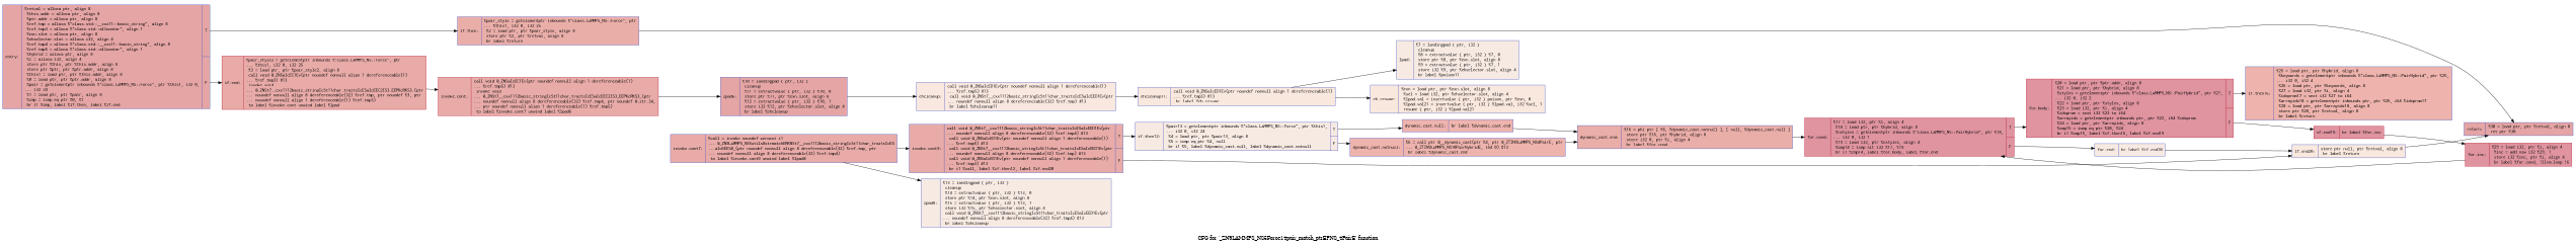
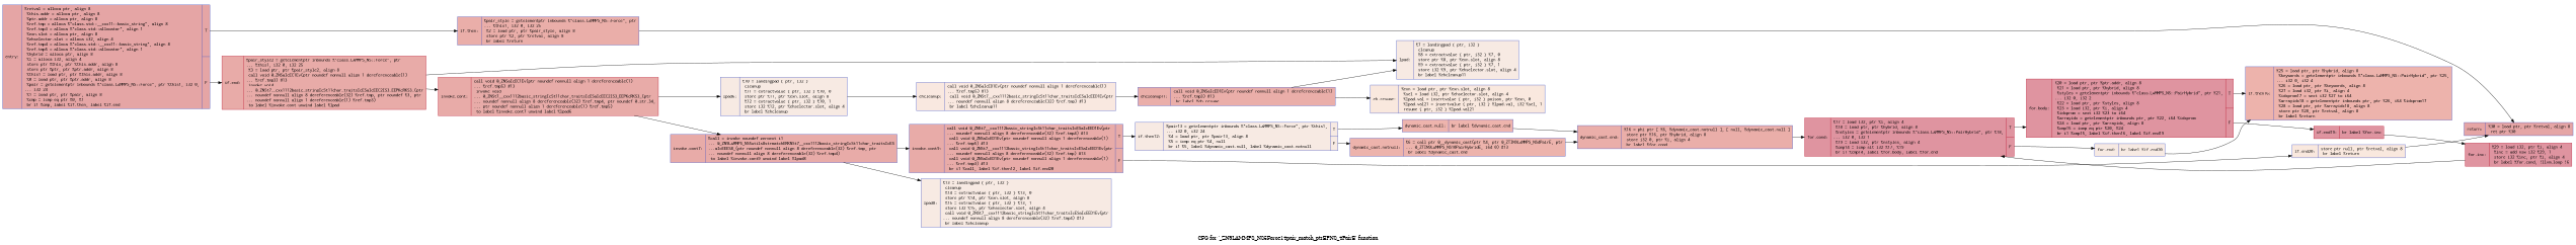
  digraph {
    label="CFG for '_ZN9LAMMPS_NS5Force14pair_match_ptrEPNS_4PairE' function"
    rankdir=LR
    node [color="#3d50c3ff" fillcolor="#eed0c070" fontname=Courier shape=record style=filled]
    n1 [fillcolor="#c5333470" label="{entry:\l|  %retval = alloca ptr, align 8\l  %this.addr = alloca ptr, align 8\l  %ptr.addr = alloca ptr, align 8\l  %ref.tmp = alloca %\"class.std::__cxx11::basic_string\", align 8\l  %ref.tmp3 = alloca %\"class.std::allocator\", align 1\l  %exn.slot = alloca ptr, align 8\l  %ehselector.slot = alloca i32, align 4\l  %ref.tmp4 = alloca %\"class.std::__cxx11::basic_string\", align 8\l  %ref.tmp5 = alloca %\"class.std::allocator\", align 1\l  %hybrid = alloca ptr, align 8\l  %i = alloca i32, align 4\l  store ptr %this, ptr %this.addr, align 8\l  store ptr %ptr, ptr %ptr.addr, align 8\l  %this1 = load ptr, ptr %this.addr, align 8\l  %0 = load ptr, ptr %ptr.addr, align 8\l  %pair = getelementptr inbounds %\"class.LAMMPS_NS::Force\", ptr %this1, i32 0,\l... i32 24\l  %1 = load ptr, ptr %pair, align 8\l  %cmp = icmp eq ptr %0, %1\l  br i1 %cmp, label %if.then, label %if.end\l|{<s0>T|<s1>F}}"]
    n2 [fillcolor="#d0473d70" label="{if.then:\l|  %pair_style = getelementptr inbounds %\"class.LAMMPS_NS::Force\", ptr\l... %this1, i32 0, i32 25\l  %2 = load ptr, ptr %pair_style, align 8\l  store ptr %2, ptr %retval, align 8\l  br label %return\l}"]
    n3 [color="#b70d28ff" fillcolor="#cc403a70" label="{if.end:\l|  %pair_style2 = getelementptr inbounds %\"class.LAMMPS_NS::Force\", ptr\l... %this1, i32 0, i32 25\l  %3 = load ptr, ptr %pair_style2, align 8\l  call void @_ZNSaIcEC1Ev(ptr noundef nonnull align 1 dereferenceable(1)\l... %ref.tmp3) #13\l  invoke void\l... @_ZNSt7__cxx1112basic_stringIcSt11char_traitsIcESaIcEEC2IS3_EEPKcRKS3_(ptr\l... noundef nonnull align 8 dereferenceable(32) %ref.tmp, ptr noundef %3, ptr\l... noundef nonnull align 1 dereferenceable(1) %ref.tmp3)\l          to label %invoke.cont unwind label %lpad\l}"]
    n4 [fillcolor="#c5333470" label="{return:\l|  %30 = load ptr, ptr %retval, align 8\l  ret ptr %30\l}"]
    n5 [color="#b70d28ff" fillcolor="#cc403a70" label="{invoke.cont:\l|  call void @_ZNSaIcEC1Ev(ptr noundef nonnull align 1 dereferenceable(1)\l... %ref.tmp5) #13\l  invoke void\l... @_ZNSt7__cxx1112basic_stringIcSt11char_traitsIcESaIcEEC2IS3_EEPKcRKS3_(ptr\l... noundef nonnull align 8 dereferenceable(32) %ref.tmp4, ptr noundef @.str.34,\l... ptr noundef nonnull align 1 dereferenceable(1) %ref.tmp5)\l          to label %invoke.cont7 unwind label %lpad6\l}"]
-   n6 [label="{lpad:\l|  %7 = landingpad \{ ptr, i32 \}\l          cleanup\l  %8 = extractvalue \{ ptr, i32 \} %7, 0\l  store ptr %8, ptr %exn.slot, align 8\l  %9 = extractvalue \{ ptr, i32 \} %7, 1\l  store i32 %9, ptr %ehselector.slot, align 4\l  br label %poison11\l}"]
+   n6 [label="{lpad:\l|  %7 = landingpad \{ ptr, i32 \}\l          cleanup\l  %8 = extractvalue \{ ptr, i32 \} %7, 0\l  store ptr %8, ptr %exn.slot, align 8\l  %9 = extractvalue \{ ptr, i32 \} %7, 1\l  store i32 %9, ptr %ehselector.slot, align 4\l  br label %ehcleanup11\l}"]
    n7 [fillcolor="#cc403a70" label="{invoke.cont7:\l|  %call = invoke noundef zeroext i1\l... @_ZN9LAMMPS_NS5utils8strmatchERKNSt7__cxx1112basic_stringIcSt11char_traitsIcES\l...aIcEEES8_(ptr noundef nonnull align 8 dereferenceable(32) %ref.tmp, ptr\l... noundef nonnull align 8 dereferenceable(32) %ref.tmp4)\l          to label %invoke.cont9 unwind label %lpad8\l}"]
-   n8 [fillcolor="#c5333470" label="{lpad6:\l|  %10 = landingpad \{ ptr, i32 \}\l          cleanup\l  %11 = extractvalue \{ ptr, i32 \} %10, 0\l  store ptr %11, ptr %exn.slot, align 8\l  %12 = extractvalue \{ ptr, i32 \} %10, 1\l  store i32 %12, ptr %ehselector.slot, align 4\l  br label %ehcleanup\l}"]
+   n8 [label="{lpad6:\l|  %10 = landingpad \{ ptr, i32 \}\l          cleanup\l  %11 = extractvalue \{ ptr, i32 \} %10, 0\l  store ptr %11, ptr %exn.slot, align 8\l  %12 = extractvalue \{ ptr, i32 \} %10, 1\l  store i32 %12, ptr %ehselector.slot, align 4\l  br label %ehcleanup\l}"]
    n9 [fillcolor="#cc403a70" label="{invoke.cont9:\l|  call void @_ZNSt7__cxx1112basic_stringIcSt11char_traitsIcESaIcEED1Ev(ptr\l... noundef nonnull align 8 dereferenceable(32) %ref.tmp4) #13\l  call void @_ZNSaIcED1Ev(ptr noundef nonnull align 1 dereferenceable(1)\l... %ref.tmp5) #13\l  call void @_ZNSt7__cxx1112basic_stringIcSt11char_traitsIcESaIcEED1Ev(ptr\l... noundef nonnull align 8 dereferenceable(32) %ref.tmp) #13\l  call void @_ZNSaIcED1Ev(ptr noundef nonnull align 1 dereferenceable(1)\l... %ref.tmp3) #13\l  br i1 %call, label %if.then12, label %if.end20\l|{<s0>T|<s1>F}}"]
    n10 [label="{lpad8:\l|  %13 = landingpad \{ ptr, i32 \}\l          cleanup\l  %14 = extractvalue \{ ptr, i32 \} %13, 0\l  store ptr %14, ptr %exn.slot, align 8\l  %15 = extractvalue \{ ptr, i32 \} %13, 1\l  store i32 %15, ptr %ehselector.slot, align 4\l  call void @_ZNSt7__cxx1112basic_stringIcSt11char_traitsIcESaIcEED1Ev(ptr\l... noundef nonnull align 8 dereferenceable(32) %ref.tmp4) #13\l  br label %ehcleanup\l}"]
    n11 [fillcolor="#f1ccb870" label="{ehcleanup:\l|  call void @_ZNSaIcED1Ev(ptr noundef nonnull align 1 dereferenceable(1)\l... %ref.tmp5) #13\l  call void @_ZNSt7__cxx1112basic_stringIcSt11char_traitsIcESaIcEED1Ev(ptr\l... noundef nonnull align 8 dereferenceable(32) %ref.tmp) #13\l  br label %ehcleanup11\l}"]
-   n12 [fillcolor="#f2cab570" label="{ehcleanup11:\l|  call void @_ZNSaIcED1Ev(ptr noundef nonnull align 1 dereferenceable(1)\l... %ref.tmp3) #13\l  br label %eh.resume\l}"]
+   n12 [fillcolor="#d0473d70" label="{ehcleanup11:\l|  call void @_ZNSaIcED1Ev(ptr noundef nonnull align 1 dereferenceable(1)\l... %ref.tmp3) #13\l  br label %eh.resume\l}"]
    n13 [fillcolor="#f2cab570" label="{eh.resume:\l|  %exn = load ptr, ptr %exn.slot, align 8\l  %sel = load i32, ptr %ehselector.slot, align 4\l  %lpad.val = insertvalue \{ ptr, i32 \} poison, ptr %exn, 0\l  %lpad.val21 = insertvalue \{ ptr, i32 \} %lpad.val, i32 %sel, 1\l  resume \{ ptr, i32 \} %lpad.val21\l}"]
    n14 [label="{if.then12:\l|  %pair13 = getelementptr inbounds %\"class.LAMMPS_NS::Force\", ptr %this1,\l... i32 0, i32 24\l  %4 = load ptr, ptr %pair13, align 8\l  %5 = icmp eq ptr %4, null\l  br i1 %5, label %dynamic_cast.null, label %dynamic_cast.notnull\l|{<s0>T|<s1>F}}"]
    n15 [fillcolor="#f2cab570" label="{if.end20:\l|  store ptr null, ptr %retval, align 8\l  br label %return\l}"]
    n16 [fillcolor="#d8564670" label="{dynamic_cast.null:\l|  br label %dynamic_cast.end\l}"]
    n17 [fillcolor="#d6524470" label="{dynamic_cast.notnull:\l|  %6 = call ptr @__dynamic_cast(ptr %4, ptr @_ZTIN9LAMMPS_NS4PairE, ptr\l... @_ZTIN9LAMMPS_NS10PairHybridE, i64 0) #13\l  br label %dynamic_cast.end\l}"]
    n18 [fillcolor="#d0473d70" label="{dynamic_cast.end:\l|  %16 = phi ptr [ %6, %dynamic_cast.notnull ], [ null, %dynamic_cast.null ]\l  store ptr %16, ptr %hybrid, align 8\l  store i32 0, ptr %i, align 4\l  br label %for.cond\l}"]
    n19 [color="#b70d28ff" fillcolor="#b70d2870" label="{for.cond:\l|  %17 = load i32, ptr %i, align 4\l  %18 = load ptr, ptr %hybrid, align 8\l  %nstyles = getelementptr inbounds %\"class.LAMMPS_NS::PairHybrid\", ptr %18,\l... i32 0, i32 1\l  %19 = load i32, ptr %nstyles, align 4\l  %cmp14 = icmp slt i32 %17, %19\l  br i1 %cmp14, label %for.body, label %for.end\l|{<s0>T|<s1>F}}"]
    n20 [color="#b70d28ff" fillcolor="#b70d2870" label="{for.body:\l|  %20 = load ptr, ptr %ptr.addr, align 8\l  %21 = load ptr, ptr %hybrid, align 8\l  %styles = getelementptr inbounds %\"class.LAMMPS_NS::PairHybrid\", ptr %21,\l... i32 0, i32 2\l  %22 = load ptr, ptr %styles, align 8\l  %23 = load i32, ptr %i, align 4\l  %idxprom = sext i32 %23 to i64\l  %arrayidx = getelementptr inbounds ptr, ptr %22, i64 %idxprom\l  %24 = load ptr, ptr %arrayidx, align 8\l  %cmp15 = icmp eq ptr %20, %24\l  br i1 %cmp15, label %if.then16, label %if.end19\l|{<s0>T|<s1>F}}"]
    n21 [label="{for.end:\l|  br label %if.end20\l}"]
    n22 [fillcolor="#d6524470" label="{if.then16:\l|  %25 = load ptr, ptr %hybrid, align 8\l  %keywords = getelementptr inbounds %\"class.LAMMPS_NS::PairHybrid\", ptr %25,\l... i32 0, i32 4\l  %26 = load ptr, ptr %keywords, align 8\l  %27 = load i32, ptr %i, align 4\l  %idxprom17 = sext i32 %27 to i64\l  %arrayidx18 = getelementptr inbounds ptr, ptr %26, i64 %idxprom17\l  %28 = load ptr, ptr %arrayidx18, align 8\l  store ptr %28, ptr %retval, align 8\l  br label %return\l}"]
    n23 [color="#b70d28ff" fillcolor="#b70d2870" label="{if.end19:\l|  br label %for.inc\l}"]
    n24 [color="#b70d28ff" fillcolor="#b70d2870" label="{for.inc:\l|  %29 = load i32, ptr %i, align 4\l  %inc = add nsw i32 %29, 1\l  store i32 %inc, ptr %i, align 4\l  br label %for.cond, !llvm.loop !6\l}"]
    n1 -> n2 [tailport=s0]
    n1 -> n3 [tailport=s1]
    n2 -> n4
    n3 -> n5
+   n3 -> n6
+   n5 -> n7
    n5 -> n8
    n7 -> n9
    n7 -> n10
    n8 -> n11
    n9 -> n14 [tailport=s0]
    n9 -> n15 [tailport=s1]
    n11 -> n12
    n12 -> n6
    n12 -> n13
    n14 -> n16 [tailport=s0]
    n14 -> n17 [tailport=s1]
    n15 -> n4
    n16 -> n18
    n17 -> n18
    n18 -> n19
    n19 -> n20 [tailport=s0]
    n19 -> n21 [tailport=s1]
    n20 -> n22 [tailport=s0]
    n20 -> n23 [tailport=s1]
-   n21 -> n15
+   n21 -> n22
    n23 -> n24
    n24 -> n19
  }
